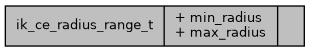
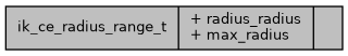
  digraph {
    rankdir=LR
-   n1 [color=black fillcolor=grey75 fontcolor=black fontname=Helvetica fontsize=10 height=0.2 label="{ik_ce_radius_range_t\n|+ min_radius\l+ max_radius\l|}" shape=record style=filled width=0.4]
+   n1 [color=black fillcolor=grey75 fontcolor=black fontname=Helvetica fontsize=10 height=0.2 label="{ik_ce_radius_range_t\n|+ radius_radius\l+ max_radius\l|}" shape=record style=filled width=0.4]
  }
